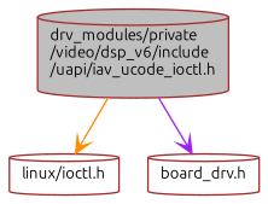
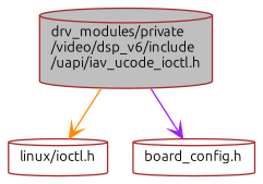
  digraph {
    fontname=Ubuntu
    node [color=brown fontname=Ubuntu fontsize=10 shape=cylinder]
    edge [fontname=Ubuntu fontsize=10 labelfontname=Helvetica labelfontsize=10 style=solid arrowhead=vee]
    n1 [fillcolor=grey75 fontcolor=black height=0.2 label="drv_modules/private\l/video/dsp_v6/include\l/uapi/iav_ucode_ioctl.h" style=filled width=0.4]
    n2 [height=0.2 label="linux/ioctl.h" width=0.4]
-   n3 [height=0.2 label="board_drv.h" width=0.4]
+   n3 [height=0.2 label="board_config.h" width=0.4]
    n1 -> n2 [color=darkorange]
    n1 -> n3 [color=purple]
  }
